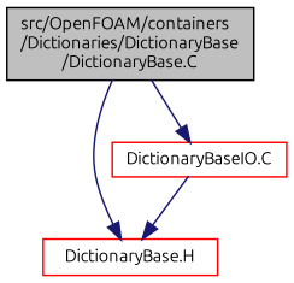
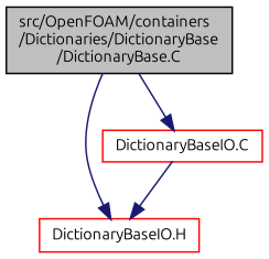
  digraph {
    fontname=Ubuntu
    node [color=red fontname=Ubuntu fontsize=10 shape=record]
    edge [color=midnightblue fontname=Ubuntu fontsize=10 labelfontname=FreeSans labelfontsize=10 style=solid]
    n1 [color=black fillcolor=grey75 fontcolor=black height=0.2 label="src/OpenFOAM/containers\l/Dictionaries/DictionaryBase\l/DictionaryBase.C" style=filled width=0.4]
-   n2 [height=0.2 label="DictionaryBase.H" width=0.4]
+   n2 [height=0.2 label="DictionaryBaseIO.H" width=0.4]
    n3 [height=0.2 label="DictionaryBaseIO.C" width=0.4]
    n1 -> n2
    n1 -> n3
    n3 -> n2
  }
